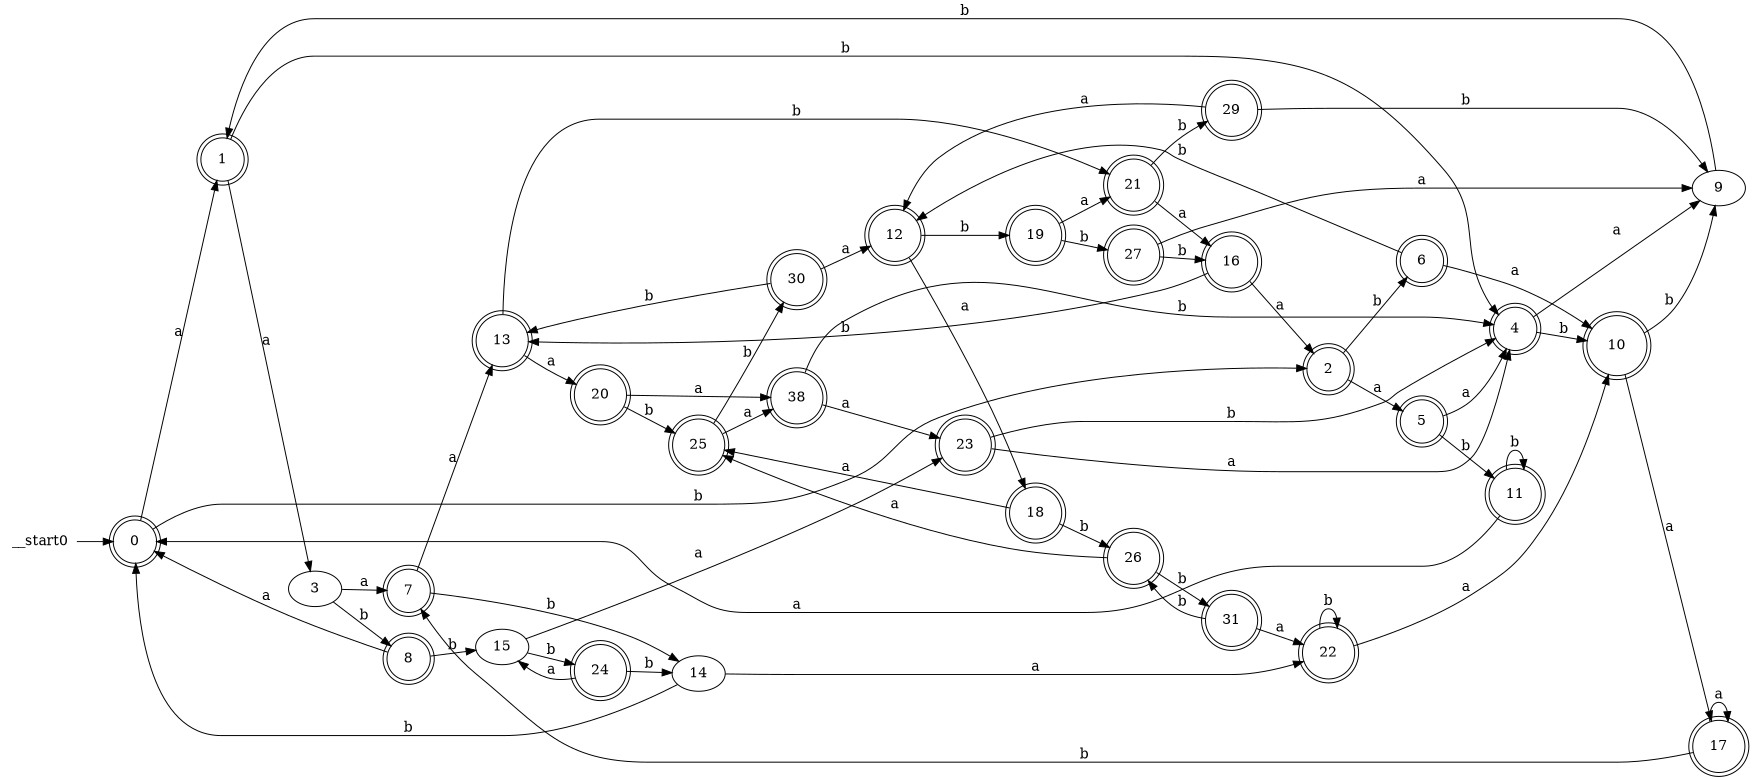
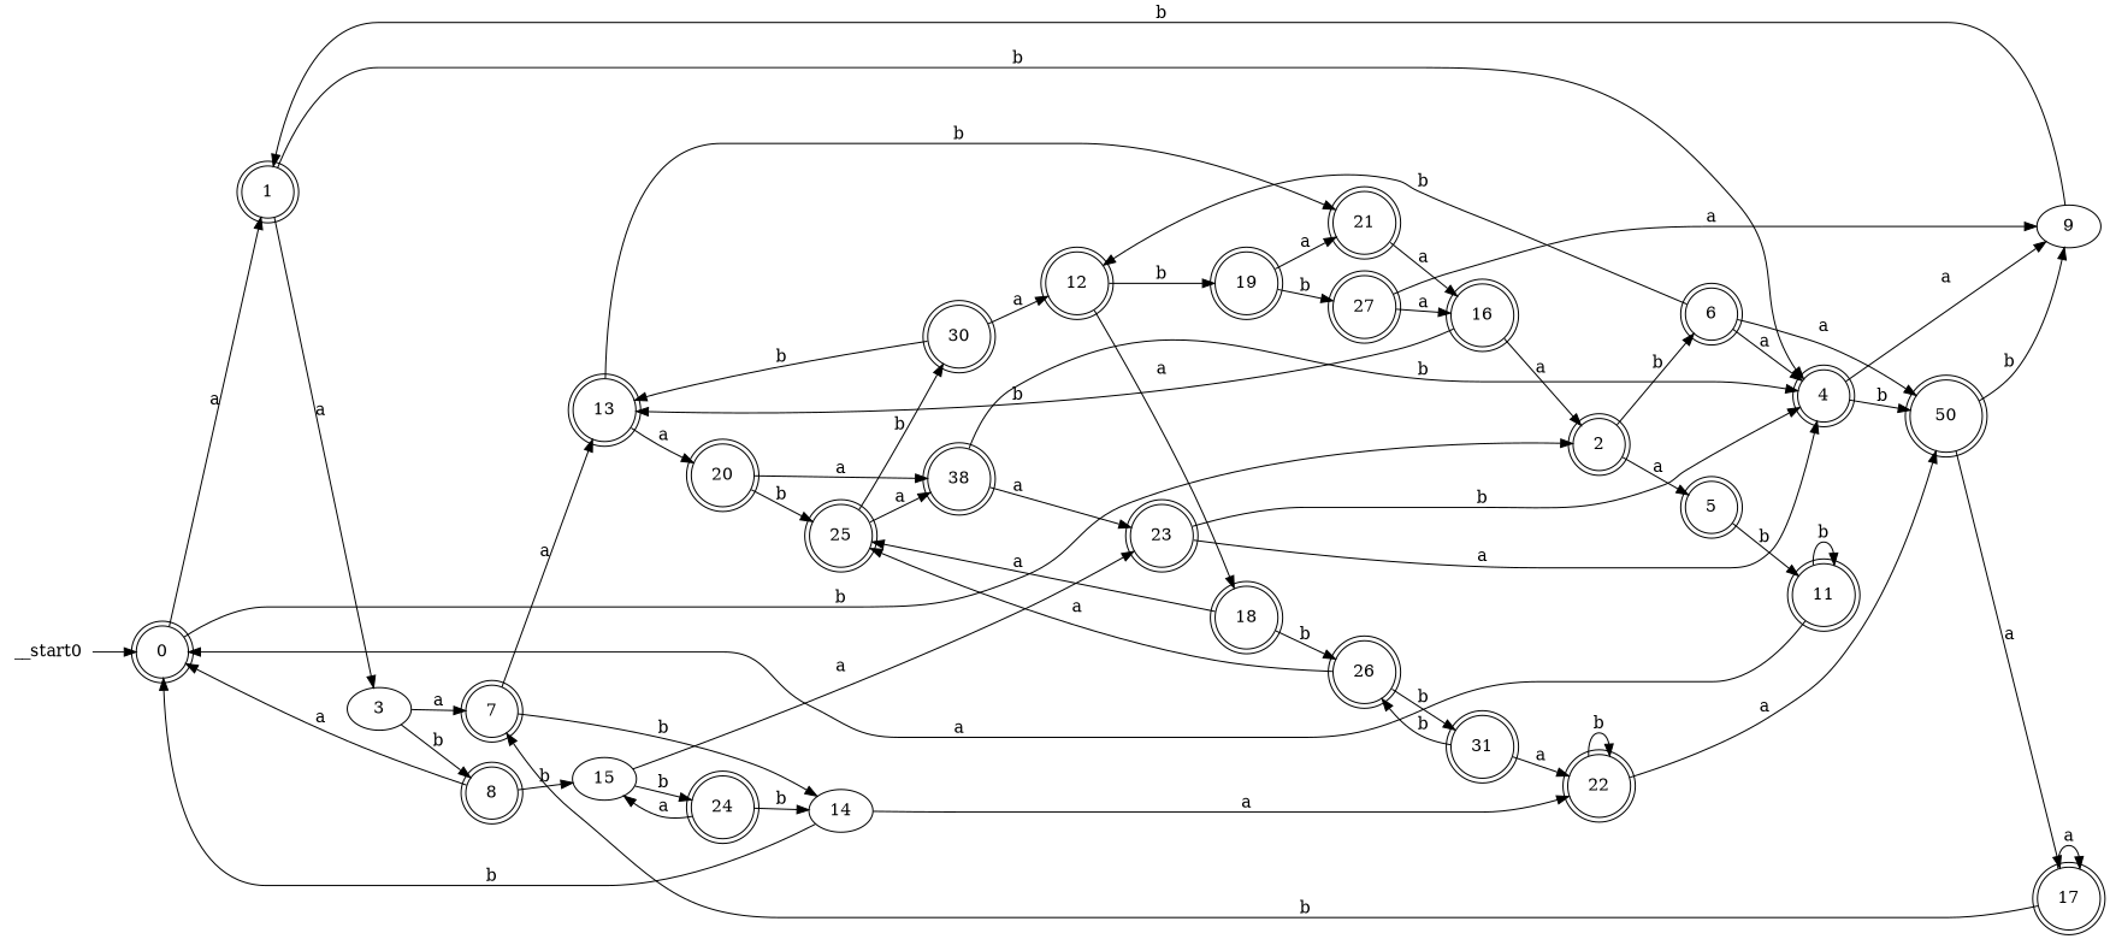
  digraph {
    rankdir=LR
    node [shape=doublecircle]
    __start0 [shape=none]
    0
    1
    2
    3 [shape=""]
    4
    5
    6
    7
    8
    9 [shape=""]
-   10
+   10 [label=50]
    11
    12
    13
    14 [shape=""]
    15 [shape=""]
    17
    18
    19
    20
    21
    22
    23
    24
    16
    25
    26
    27
    n30 [label=38]
-   29
    30
    31
    __start0 -> 0
    0 -> 1 [label=a]
    0 -> 2 [label=b]
    1 -> 3 [label=a]
    1 -> 4 [label=b]
    2 -> 5 [label=a]
    2 -> 6 [label=b]
    3 -> 7 [label=a]
    3 -> 8 [label=b]
    4 -> 9 [label=a]
    4 -> 10 [label=b]
-   5 -> 4 [label=a]
+   6 -> 4 [label=a]
    5 -> 11 [label=b]
    6 -> 10 [label=a]
    6 -> 12 [label=b]
    7 -> 13 [label=a]
    7 -> 14 [label=b]
    8 -> 0 [label=a]
    8 -> 15 [label=b]
    9 -> 1 [label=b]
    10 -> 9 [label=b]
    10 -> 17 [label=a]
    11 -> 0 [label=a]
    11 -> 11 [label=b]
    12 -> 18 [label=a]
    12 -> 19 [label=b]
    13 -> 20 [label=a]
    13 -> 21 [label=b]
    14 -> 0 [label=b]
    14 -> 22 [label=a]
    15 -> 23 [label=a]
    15 -> 24 [label=b]
    17 -> 7 [label=b]
    17 -> 17 [label=a]
    18 -> 25 [label=a]
    18 -> 26 [label=b]
    19 -> 21 [label=a]
    19 -> 27 [label=b]
    20 -> 25 [label=b]
    20 -> n30 [label=a]
    21 -> 16 [label=a]
-   21 -> 29 [label=b]
    22 -> 10 [label=a]
    22 -> 22 [label=b]
    23 -> 4 [label=a]
    23 -> 4 [label=b]
    24 -> 14 [label=b]
    24 -> 15 [label=a]
    16 -> 2 [label=a]
    16 -> 13 [label=b]
    25 -> n30 [label=a]
    25 -> 30 [label=b]
    26 -> 25 [label=a]
    26 -> 31 [label=b]
    27 -> 9 [label=a]
-   27 -> 16 [label=b]
+   27 -> 16 [label=a]
    n30 -> 4 [label=b]
    n30 -> 23 [label=a]
-   29 -> 9 [label=b]
-   29 -> 12 [label=a]
    30 -> 12 [label=a]
    30 -> 13 [label=b]
    31 -> 22 [label=a]
    31 -> 26 [label=b]
  }
